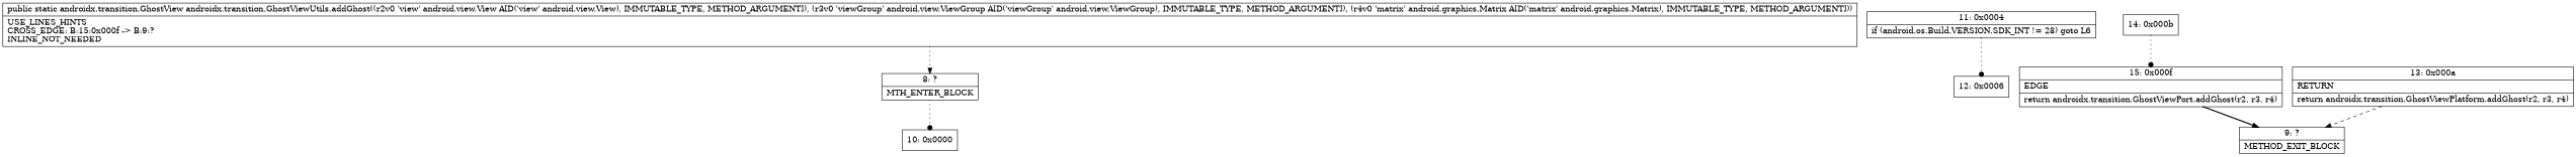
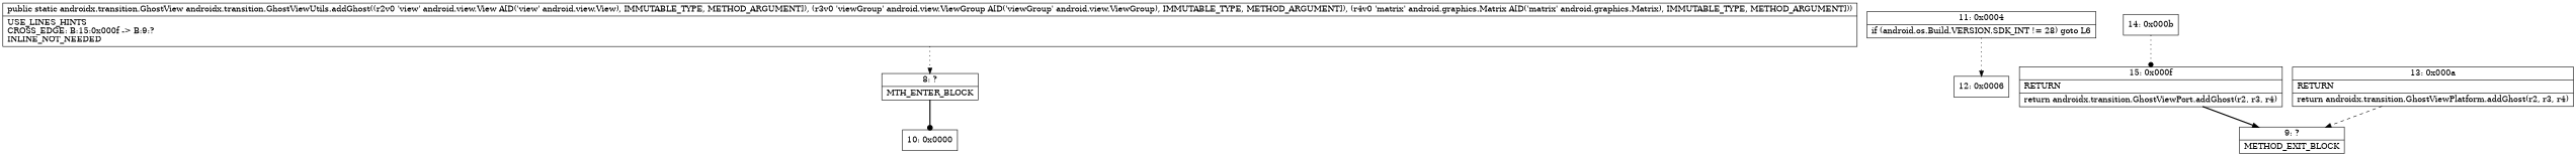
  digraph {
    node [shape=record]
    edge [arrowhead=dot style=dotted]
    n1 [label="{8\:\ ?|MTH_ENTER_BLOCK\l}"]
    n2 [label="{10\:\ 0x0000}"]
    n3 [label="{11\:\ 0x0004|if (android.os.Build.VERSION.SDK_INT != 28) goto L6\l}"]
    n4 [label="{12\:\ 0x0006}"]
    n5 [label="{14\:\ 0x000b}"]
-   n6 [label="{15\:\ 0x000f|EDGE\l|return androidx.transition.GhostViewPort.addGhost(r2, r3, r4)\l}"]
+   n6 [label="{15\:\ 0x000f|RETURN\l|return androidx.transition.GhostViewPort.addGhost(r2, r3, r4)\l}"]
    n7 [label="{13\:\ 0x000a|RETURN\l|return androidx.transition.GhostViewPlatform.addGhost(r2, r3, r4)\l}"]
    n8 [label="{9\:\ ?|METHOD_EXIT_BLOCK\l}"]
    n9 [label="{public static androidx.transition.GhostView androidx.transition.GhostViewUtils.addGhost((r2v0 'view' android.view.View A[D('view' android.view.View), IMMUTABLE_TYPE, METHOD_ARGUMENT]), (r3v0 'viewGroup' android.view.ViewGroup A[D('viewGroup' android.view.ViewGroup), IMMUTABLE_TYPE, METHOD_ARGUMENT]), (r4v0 'matrix' android.graphics.Matrix A[D('matrix' android.graphics.Matrix), IMMUTABLE_TYPE, METHOD_ARGUMENT]))  | USE_LINES_HINTS\lCROSS_EDGE: B:15:0x000f \-\> B:9:?\lINLINE_NOT_NEEDED\l}"]
-   n1 -> n2
-   n3 -> n4
+   n1 -> n2 [style=bold]
+   n3 -> n4 [arrowhead=normal]
    n5 -> n6
    n6 -> n8 [arrowhead=normal style=bold]
    n7 -> n8 [arrowhead=normal style=dashed]
    n9 -> n1 [arrowhead=normal]
  }
